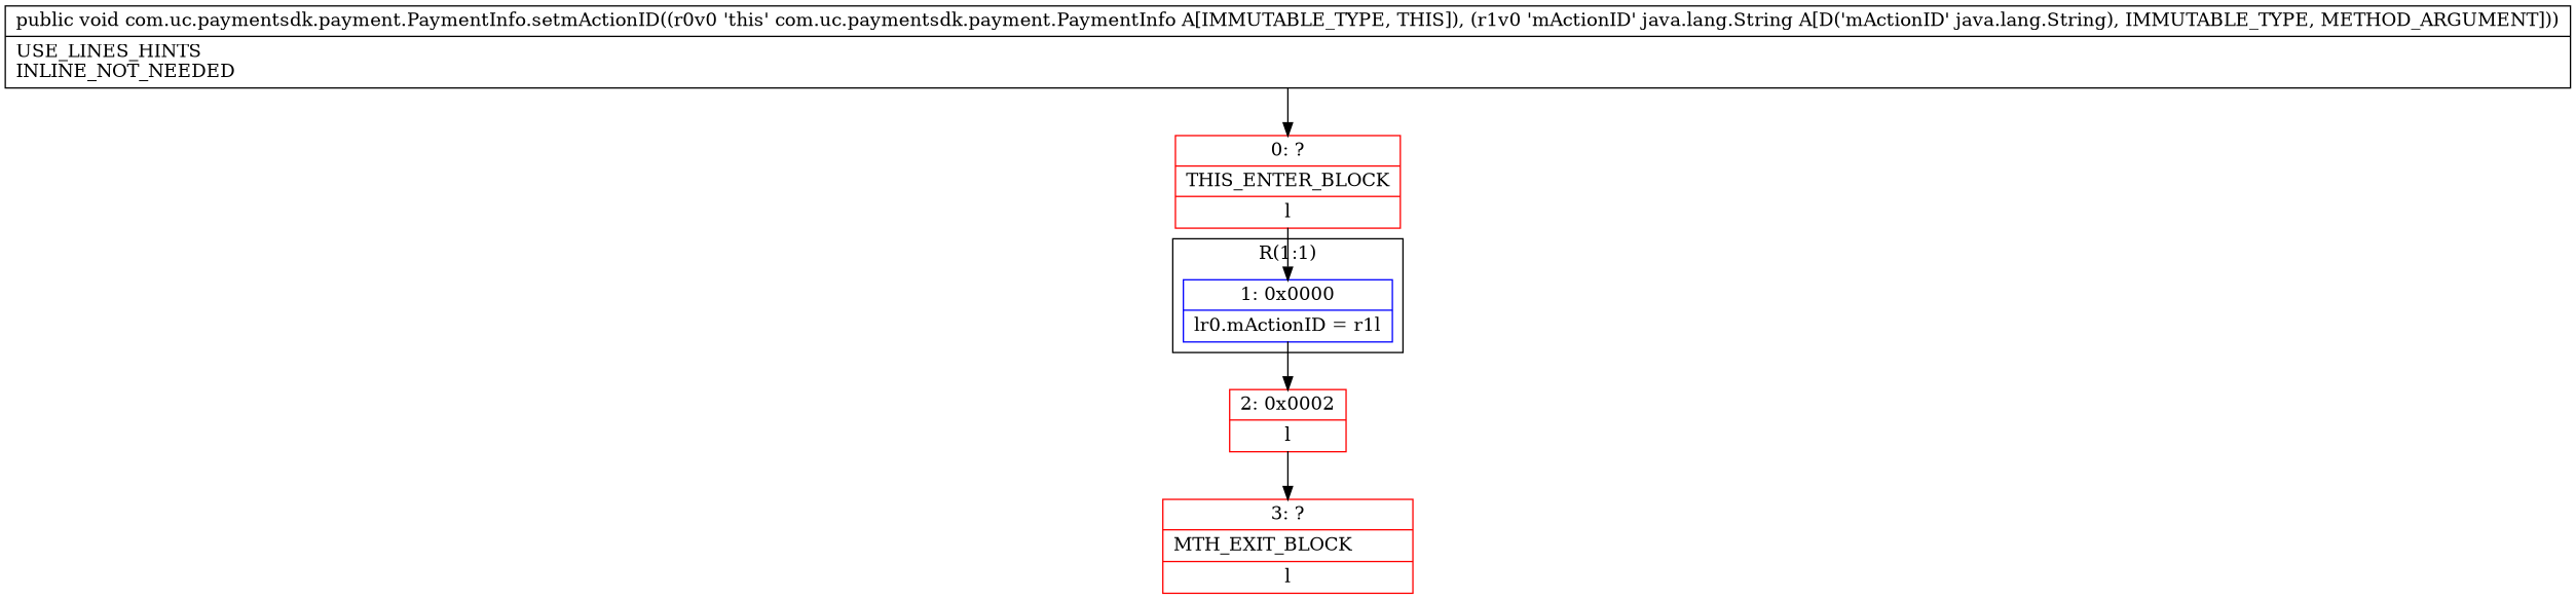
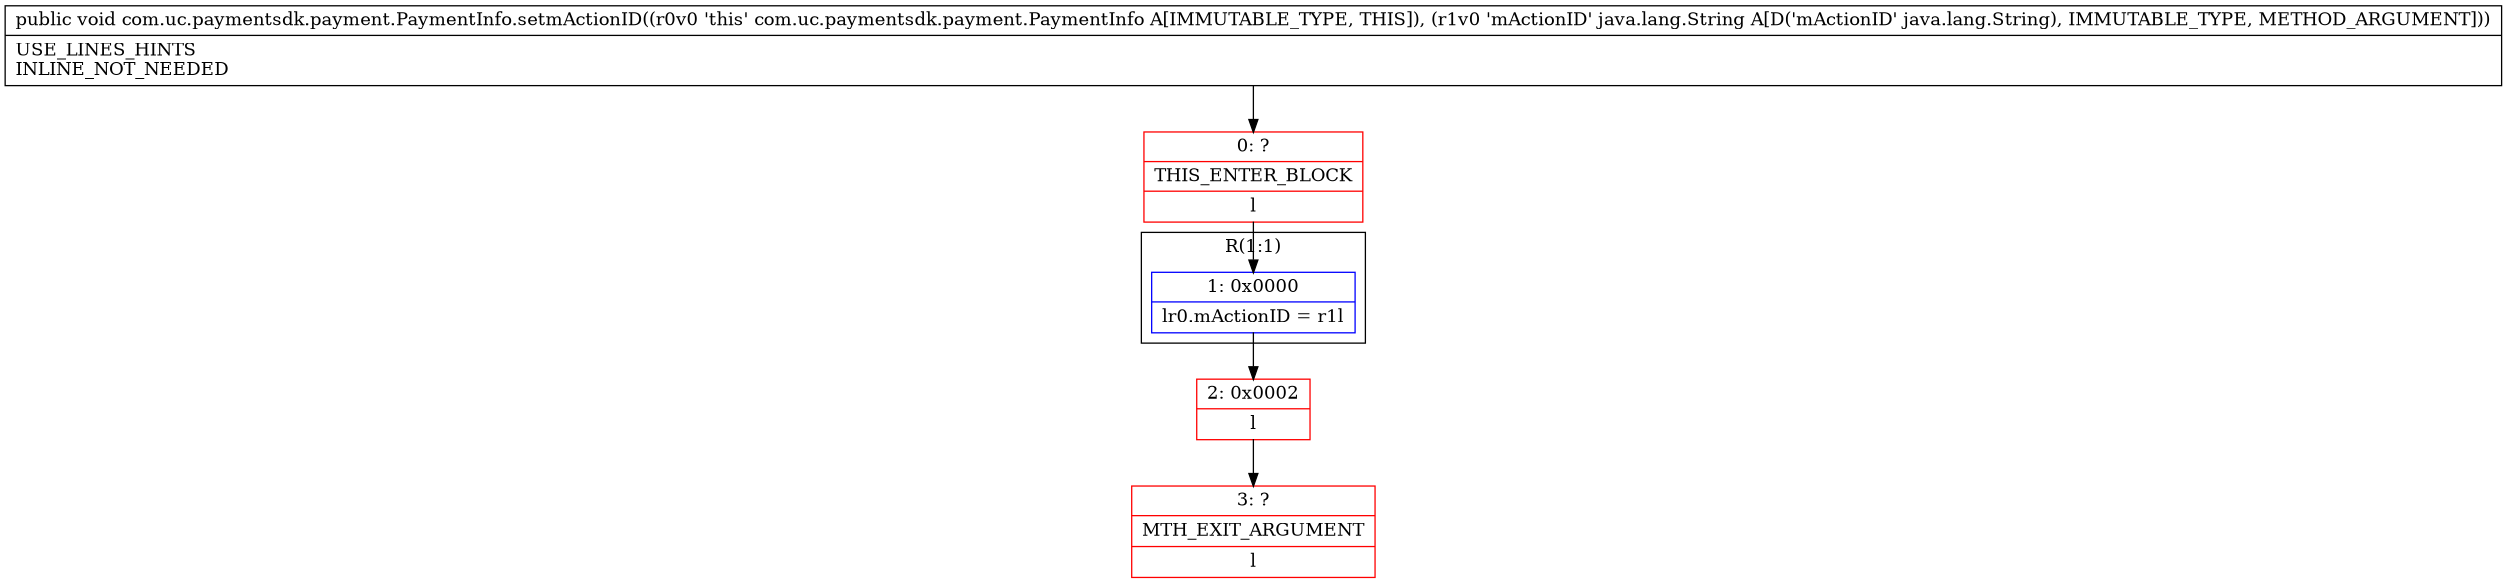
  digraph {
    node [color=red shape=record]
    n1 [color=blue label="{1\:\ 0x0000|lr0.mActionID = r1l}"]
    n2 [label="{2\:\ 0x0002|l}"]
-   n3 [label="{3\:\ ?|MTH_EXIT_BLOCK\l|l}"]
+   n3 [label="{3\:\ ?|MTH_EXIT_ARGUMENT\l|l}"]
    n4 [label="{0\:\ ?|THIS_ENTER_BLOCK\l|l}"]
    n5 [label="{public void com.uc.paymentsdk.payment.PaymentInfo.setmActionID((r0v0 'this' com.uc.paymentsdk.payment.PaymentInfo A[IMMUTABLE_TYPE, THIS]), (r1v0 'mActionID' java.lang.String A[D('mActionID' java.lang.String), IMMUTABLE_TYPE, METHOD_ARGUMENT]))  | USE_LINES_HINTS\lINLINE_NOT_NEEDED\l}" color=""]
    subgraph cluster_1 {
      label="R(1:1)"
      n1
    }
    n1 -> n2
    n2 -> n3
    n4 -> n1
    n5 -> n4
  }
